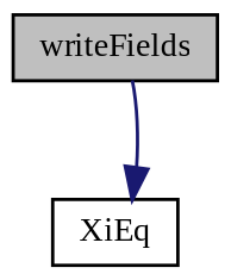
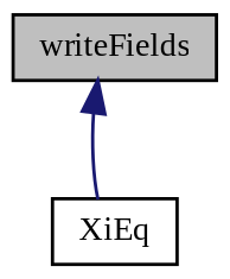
  digraph {
    rankdir=TB
    fontname="Liberation Serif"
    node [color=black fontname="Liberation Serif" fontsize=10 shape=record]
    n1 [fillcolor=grey75 fontcolor=black height=0.2 label=writeFields style=filled width=0.4]
    n2 [height=0.2 label=XiEq width=0.4]
-   n2 -> n1 [color=midnightblue dir=back fontname="Liberation Serif" fontsize=10 labelfontname=Helvetica labelfontsize=10 style=solid]
+   n1 -> n2 [color=midnightblue dir=back fontname="Liberation Serif" fontsize=10 labelfontname=Helvetica labelfontsize=10 style=solid]
  }
